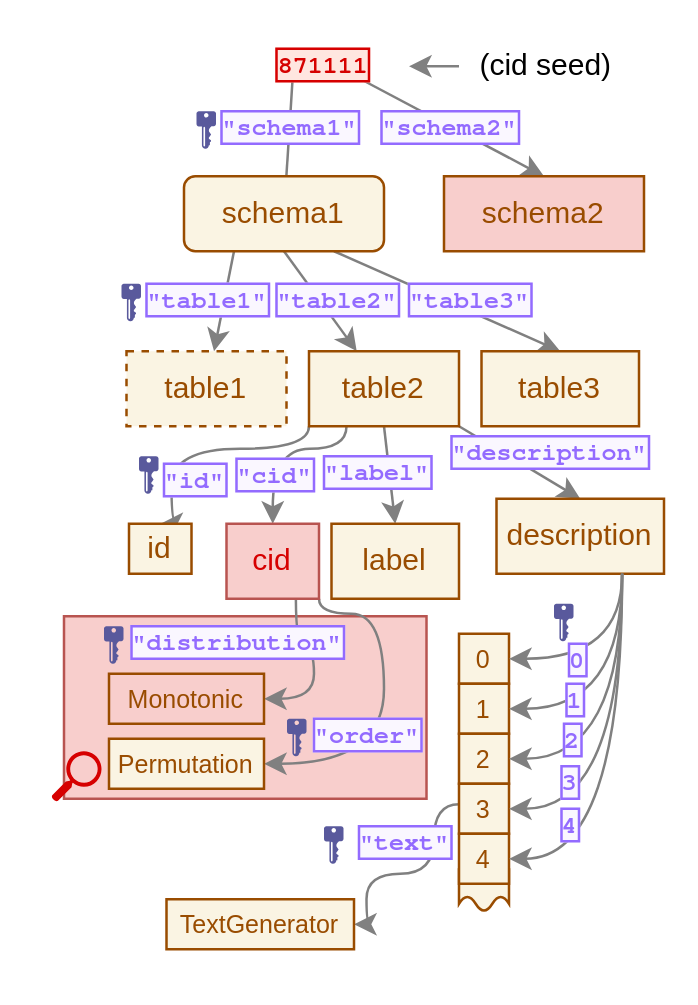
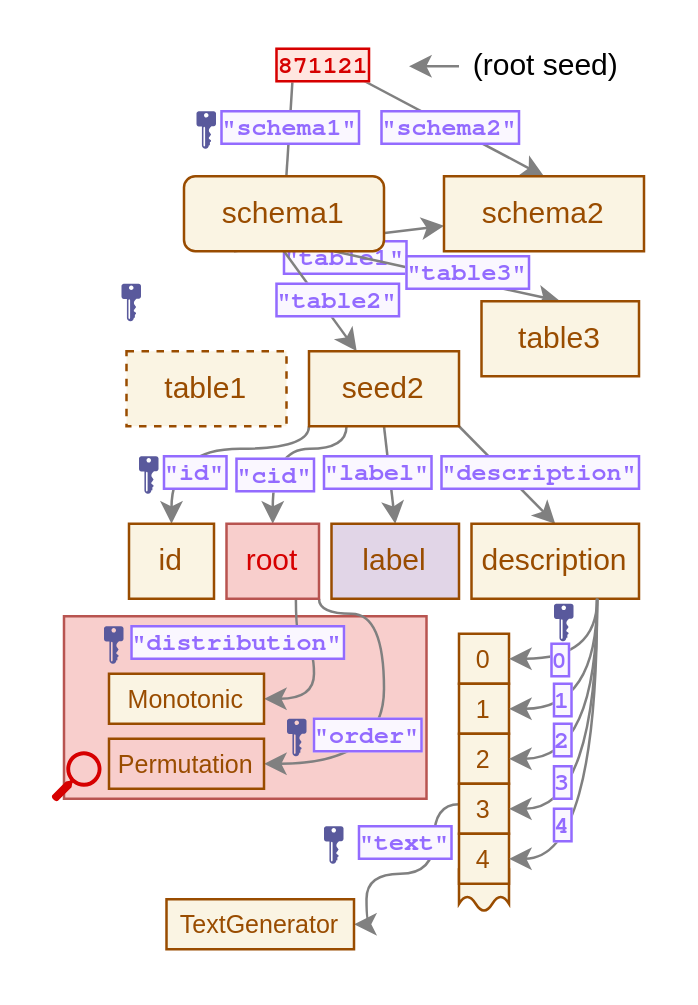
  <mxCell id="0" />
  <mxCell id="1" parent="0" />
  <mxCell id="2" value="" style="rounded=0;whiteSpace=wrap;html=1;strokeColor=#b85450;fillColor=#f8cecc;" parent="1" vertex="1"><mxGeometry x="25" y="246" width="145" height="73" as="geometry" /></mxCell>
  <mxCell id="3" value="" style="verticalLabelPosition=bottom;verticalAlign=top;html=1;shape=mxgraph.basic.wave2;dy=0.3;rotation=0;fillColor=#FAF4E3;strokeColor=#994C00;fontColor=#994C00;" parent="1" vertex="1"><mxGeometry x="183" y="344" width="20" height="20" as="geometry" /></mxCell>
  <mxCell id="4" value="&quot;schema1&quot;" style="rounded=0;orthogonalLoop=1;jettySize=auto;html=1;exitX=0.25;exitY=1;exitDx=0;exitDy=0;fontFamily=FreeMono;labelBackgroundColor=#FAF7FF;fontStyle=1;fontColor=#936BFF;fontSize=10;labelBorderColor=#936BFF;spacing=2;strokeWidth=1;strokeColor=#808080;endArrow=none;" parent="1" source="6" target="10" edge="1"><mxGeometry relative="1" as="geometry" /></mxCell>
  <mxCell id="5" value="&quot;schema2&quot;" style="rounded=0;orthogonalLoop=1;jettySize=auto;html=1;exitX=0.75;exitY=1;exitDx=0;exitDy=0;entryX=0.5;entryY=0;entryDx=0;entryDy=0;fontFamily=FreeMono;labelBackgroundColor=#FAF7FF;fontStyle=1;fontColor=#936BFF;fontSize=10;labelBorderColor=#936BFF;spacing=2;strokeWidth=1;strokeColor=#808080;" parent="1" source="6" target="11" edge="1"><mxGeometry relative="1" as="geometry" /></mxCell>
- <mxCell id="6" value="871111" style="text;html=1;strokeColor=none;fillColor=none;align=center;verticalAlign=middle;whiteSpace=wrap;rounded=0;fontFamily=FreeMono;labelBackgroundColor=#FFE6E0;fontStyle=1;fontColor=#D60000;fontSize=10;labelBorderColor=#D60000;spacing=2;strokeWidth=1;" parent="1" vertex="1"><mxGeometry x="104" y="20" width="50" height="10" as="geometry" /></mxCell>
- <mxCell id="7" value="&quot;table1&quot;" style="rounded=0;orthogonalLoop=1;jettySize=auto;html=1;exitX=0.25;exitY=1;exitDx=0;exitDy=0;fontFamily=FreeMono;fontStyle=1;labelBackgroundColor=#FAF7FF;fontColor=#936BFF;fontSize=10;labelBorderColor=#936BFF;spacing=2;strokeWidth=1;strokeColor=#808080;" parent="1" source="10" target="16" edge="1"><mxGeometry x="0.019" y="-7" relative="1" as="geometry"><mxPoint as="offset" /></mxGeometry></mxCell>
+ <mxCell id="6" value="871121" style="text;html=1;strokeColor=none;fillColor=none;align=center;verticalAlign=middle;whiteSpace=wrap;rounded=0;fontFamily=FreeMono;labelBackgroundColor=#FFE6E0;fontStyle=1;fontColor=#D60000;fontSize=10;labelBorderColor=#D60000;spacing=2;strokeWidth=1;" parent="1" vertex="1"><mxGeometry x="104" y="20" width="50" height="10" as="geometry" /></mxCell>
+ <mxCell id="7" value="&quot;table1&quot;" style="rounded=0;orthogonalLoop=1;jettySize=auto;html=1;exitX=0.25;exitY=1;exitDx=0;exitDy=0;fontFamily=FreeMono;fontStyle=1;labelBackgroundColor=#FAF7FF;fontColor=#936BFF;fontSize=10;labelBorderColor=#936BFF;spacing=2;strokeWidth=1;strokeColor=#808080;" parent="1" source="10" target="11" edge="1"><mxGeometry x="0.019" y="-7" relative="1" as="geometry"><mxPoint as="offset" /></mxGeometry></mxCell>
  <mxCell id="8" value="&quot;table2&quot;" style="rounded=0;orthogonalLoop=1;jettySize=auto;html=1;exitX=0.5;exitY=1;exitDx=0;exitDy=0;fontFamily=FreeMono;fontStyle=1;labelBackgroundColor=#FAF7FF;fontColor=#936BFF;fontSize=10;labelBorderColor=#936BFF;spacing=2;strokeWidth=1;strokeColor=#808080;" parent="1" source="10" target="17" edge="1"><mxGeometry x="0.118" y="6" relative="1" as="geometry"><mxPoint as="offset" /></mxGeometry></mxCell>
  <mxCell id="9" value="&quot;table3&quot;" style="rounded=0;orthogonalLoop=1;jettySize=auto;html=1;exitX=0.75;exitY=1;exitDx=0;exitDy=0;entryX=0.5;entryY=0;entryDx=0;entryDy=0;fontFamily=FreeMono;fontStyle=1;labelBackgroundColor=#FAF7FF;fontColor=#936BFF;fontSize=10;labelBorderColor=#936BFF;spacing=2;strokeWidth=1;strokeColor=#808080;" parent="1" source="10" target="18" edge="1"><mxGeometry x="0.148" y="4" relative="1" as="geometry"><mxPoint as="offset" /></mxGeometry></mxCell>
  <mxCell id="10" value="schema1" style="whiteSpace=wrap;html=1;fillColor=#FAF4E3;strokeColor=#994C00;fontColor=#994C00;rounded=1;" parent="1" vertex="1"><mxGeometry x="73" y="70" width="80" height="30" as="geometry" /></mxCell>
- <mxCell id="11" value="schema2" style="rounded=0;whiteSpace=wrap;html=1;fillColor=#f8cecc;strokeColor=#994C00;fontColor=#994C00;" parent="1" vertex="1"><mxGeometry x="177" y="70" width="80" height="30" as="geometry" /></mxCell>
+ <mxCell id="11" value="schema2" style="rounded=0;whiteSpace=wrap;html=1;fillColor=#FAF4E3;strokeColor=#994C00;fontColor=#994C00;" parent="1" vertex="1"><mxGeometry x="177" y="70" width="80" height="30" as="geometry" /></mxCell>
  <mxCell id="12" value="&quot;cid&quot;" style="rounded=0;orthogonalLoop=1;jettySize=auto;html=1;exitX=0.25;exitY=1;exitDx=0;exitDy=0;entryX=0.5;entryY=0;entryDx=0;entryDy=0;fontFamily=FreeMono;fontStyle=1;labelBackgroundColor=#FAF7FF;fontColor=#936BFF;fontSize=10;labelBorderColor=#936BFF;spacing=2;strokeWidth=1;edgeStyle=orthogonalEdgeStyle;curved=1;strokeColor=#808080;" parent="1" source="17" target="23" edge="1"><mxGeometry x="0.387" relative="1" as="geometry"><Array as="points"><mxPoint x="138" y="179" /><mxPoint x="109" y="179" /></Array><mxPoint as="offset" /></mxGeometry></mxCell>
  <mxCell id="13" value="&quot;id&quot;" style="rounded=0;orthogonalLoop=1;jettySize=auto;html=1;exitX=0;exitY=1;exitDx=0;exitDy=0;entryX=0.5;entryY=0;entryDx=0;entryDy=0;fontFamily=FreeMono;fontStyle=1;labelBackgroundColor=#FAF7FF;fontColor=#936BFF;fontSize=10;labelBorderColor=#936BFF;spacing=2;strokeWidth=1;edgeStyle=orthogonalEdgeStyle;curved=1;strokeColor=#808080;" parent="1" source="17" target="19" edge="1"><mxGeometry x="0.553" y="9" relative="1" as="geometry"><Array as="points"><mxPoint x="123" y="179" /><mxPoint x="68" y="179" /></Array><mxPoint as="offset" /></mxGeometry></mxCell>
  <mxCell id="14" value="&quot;label&quot;" style="rounded=0;orthogonalLoop=1;jettySize=auto;html=1;exitX=0.5;exitY=1;exitDx=0;exitDy=0;entryX=0.5;entryY=0;entryDx=0;entryDy=0;fontFamily=FreeMono;fontStyle=1;labelBackgroundColor=#FAF7FF;fontColor=#936BFF;fontSize=10;labelBorderColor=#936BFF;spacing=2;strokeWidth=1;strokeColor=#808080;" parent="1" source="17" target="20" edge="1"><mxGeometry x="-0.107" y="-5" relative="1" as="geometry"><mxPoint as="offset" /></mxGeometry></mxCell>
  <mxCell id="15" value="&quot;description&quot;" style="rounded=0;orthogonalLoop=1;jettySize=auto;html=1;exitX=1;exitY=1;exitDx=0;exitDy=0;entryX=0.5;entryY=0;entryDx=0;entryDy=0;fontFamily=FreeMono;fontStyle=1;labelBackgroundColor=#FAF7FF;fontColor=#936BFF;fontSize=10;labelBorderColor=#936BFF;spacing=2;strokeWidth=1;strokeColor=#808080;" parent="1" source="17" target="24" edge="1"><mxGeometry x="0.288" y="10" relative="1" as="geometry"><mxPoint as="offset" /></mxGeometry></mxCell>
  <mxCell id="16" value="table1" style="rounded=0;whiteSpace=wrap;html=1;fillColor=#FAF4E3;strokeColor=#994C00;fontColor=#994C00;dashed=1;" parent="1" vertex="1"><mxGeometry x="50" y="140" width="64" height="30" as="geometry" /></mxCell>
- <mxCell id="17" value="table2" style="rounded=0;whiteSpace=wrap;html=1;fillColor=#FAF4E3;strokeColor=#994C00;fontColor=#994C00;" parent="1" vertex="1"><mxGeometry x="123" y="140" width="60" height="30" as="geometry" /></mxCell>
- <mxCell id="18" value="table3" style="rounded=0;whiteSpace=wrap;html=1;fillColor=#FAF4E3;strokeColor=#994C00;fontColor=#994C00;" parent="1" vertex="1"><mxGeometry x="192" y="140" width="63" height="30" as="geometry" /></mxCell>
- <mxCell id="19" value="id" style="rounded=0;whiteSpace=wrap;html=1;fillColor=#FAF4E3;strokeColor=#994C00;fontColor=#994C00;" parent="1" vertex="1"><mxGeometry x="51" y="209" width="25" height="20" as="geometry" /></mxCell>
- <mxCell id="20" value="label" style="rounded=0;whiteSpace=wrap;html=1;fillColor=#FAF4E3;strokeColor=#994C00;fontColor=#994C00;" parent="1" vertex="1"><mxGeometry x="132" y="209" width="51" height="30" as="geometry" /></mxCell>
+ <mxCell id="17" value="seed2" style="rounded=0;whiteSpace=wrap;html=1;fillColor=#FAF4E3;strokeColor=#994C00;fontColor=#994C00;" parent="1" vertex="1"><mxGeometry x="123" y="140" width="60" height="30" as="geometry" /></mxCell>
+ <mxCell id="18" value="table3" style="rounded=0;whiteSpace=wrap;html=1;fillColor=#FAF4E3;strokeColor=#994C00;fontColor=#994C00;" parent="1" vertex="1"><mxGeometry x="192" y="120" width="63" height="30" as="geometry" /></mxCell>
+ <mxCell id="19" value="id" style="rounded=0;whiteSpace=wrap;html=1;fillColor=#FAF4E3;strokeColor=#994C00;fontColor=#994C00;" parent="1" vertex="1"><mxGeometry x="51" y="209" width="34" height="30" as="geometry" /></mxCell>
+ <mxCell id="20" value="label" style="rounded=0;whiteSpace=wrap;html=1;fillColor=#e1d5e7;strokeColor=#994C00;fontColor=#994C00;" parent="1" vertex="1"><mxGeometry x="132" y="209" width="51" height="30" as="geometry" /></mxCell>
  <mxCell id="21" value="&quot;distribution&quot;" style="edgeStyle=orthogonalEdgeStyle;rounded=0;orthogonalLoop=1;jettySize=auto;html=1;exitX=0.75;exitY=1;exitDx=0;exitDy=0;entryX=1;entryY=0.5;entryDx=0;entryDy=0;curved=1;fontFamily=FreeMono;fontStyle=1;labelBackgroundColor=#FAF7FF;fontColor=#936BFF;fontSize=10;labelBorderColor=#936BFF;spacing=2;strokeWidth=1;strokeColor=#808080;" parent="1" source="23" target="25" edge="1"><mxGeometry x="-0.496" y="-24" relative="1" as="geometry"><mxPoint as="offset" /></mxGeometry></mxCell>
  <mxCell id="22" value="&quot;order&quot;" style="edgeStyle=orthogonalEdgeStyle;rounded=0;orthogonalLoop=1;jettySize=auto;html=1;exitX=1;exitY=1;exitDx=0;exitDy=0;entryX=1;entryY=0.5;entryDx=0;entryDy=0;curved=1;fontFamily=FreeMono;fontStyle=1;labelBackgroundColor=#FAF7FF;fontColor=#936BFF;fontSize=10;labelBorderColor=#936BFF;spacing=2;strokeWidth=1;strokeColor=#808080;" parent="1" source="23" target="26" edge="1"><mxGeometry x="0.143" y="-7" relative="1" as="geometry"><Array as="points"><mxPoint x="127" y="245" /><mxPoint x="153" y="245" /><mxPoint x="153" y="305" /></Array><mxPoint as="offset" /></mxGeometry></mxCell>
- <mxCell id="23" value="cid" style="rounded=0;whiteSpace=wrap;html=1;fillColor=#f8cecc;strokeColor=#b85450;fontColor=#D60000;" parent="1" vertex="1"><mxGeometry x="90" y="209" width="37" height="30" as="geometry" /></mxCell>
- <mxCell id="24" value="description" style="rounded=0;whiteSpace=wrap;html=1;fillColor=#FAF4E3;strokeColor=#994C00;fontColor=#994C00;" parent="1" vertex="1"><mxGeometry x="198" y="199" width="67" height="30" as="geometry" /></mxCell>
- <mxCell id="25" value="Monotonic" style="rounded=0;whiteSpace=wrap;html=1;fontSize=10;fillColor=#f8cecc;strokeColor=#994C00;fontColor=#994C00;" parent="1" vertex="1"><mxGeometry x="43" y="269" width="62" height="20" as="geometry" /></mxCell>
- <mxCell id="26" value="Permutation" style="rounded=0;whiteSpace=wrap;html=1;fontSize=10;fillColor=#FAF4E3;strokeColor=#994C00;fontColor=#994C00;" parent="1" vertex="1"><mxGeometry x="43" y="295" width="62" height="20" as="geometry" /></mxCell>
+ <mxCell id="23" value="root" style="rounded=0;whiteSpace=wrap;html=1;fillColor=#f8cecc;strokeColor=#b85450;fontColor=#D60000;" parent="1" vertex="1"><mxGeometry x="90" y="209" width="37" height="30" as="geometry" /></mxCell>
+ <mxCell id="24" value="description" style="rounded=0;whiteSpace=wrap;html=1;fillColor=#FAF4E3;strokeColor=#994C00;fontColor=#994C00;" parent="1" vertex="1"><mxGeometry x="188" y="209" width="67" height="30" as="geometry" /></mxCell>
+ <mxCell id="25" value="Monotonic" style="rounded=0;whiteSpace=wrap;html=1;fontSize=10;fillColor=#FAF4E3;strokeColor=#994C00;fontColor=#994C00;" parent="1" vertex="1"><mxGeometry x="43" y="269" width="62" height="20" as="geometry" /></mxCell>
+ <mxCell id="26" value="Permutation" style="rounded=0;whiteSpace=wrap;html=1;fontSize=10;fillColor=#f8cecc;strokeColor=#994C00;fontColor=#994C00;" parent="1" vertex="1"><mxGeometry x="43" y="295" width="62" height="20" as="geometry" /></mxCell>
  <mxCell id="27" value="0" style="rounded=0;whiteSpace=wrap;html=1;fontSize=10;fillColor=#FAF4E3;strokeColor=#994C00;fontColor=#994C00;" parent="1" vertex="1"><mxGeometry x="183" y="253" width="20" height="20" as="geometry" /></mxCell>
  <mxCell id="28" value="1" style="rounded=0;whiteSpace=wrap;html=1;fontSize=10;fillColor=#FAF4E3;strokeColor=#994C00;fontColor=#994C00;" parent="1" vertex="1"><mxGeometry x="183" y="273" width="20" height="20" as="geometry" /></mxCell>
  <mxCell id="29" value="2" style="rounded=0;whiteSpace=wrap;html=1;fontSize=10;fillColor=#FAF4E3;strokeColor=#994C00;fontColor=#994C00;" parent="1" vertex="1"><mxGeometry x="183" y="293" width="20" height="20" as="geometry" /></mxCell>
  <mxCell id="30" value="&quot;text&quot;" style="edgeStyle=orthogonalEdgeStyle;rounded=0;orthogonalLoop=1;jettySize=auto;html=1;exitX=0;exitY=0.5;exitDx=0;exitDy=0;curved=1;fontFamily=FreeMono;fontStyle=1;labelBackgroundColor=#FAF7FF;fontColor=#936BFF;fontSize=10;labelBorderColor=#936BFF;spacing=2;strokeWidth=1;strokeColor=#808080;entryX=1;entryY=0.5;entryDx=0;entryDy=0;" parent="1" target="38" edge="1"><mxGeometry x="0.114" y="-13" relative="1" as="geometry"><mxPoint x="183" y="321.2" as="sourcePoint" /><mxPoint x="163" y="339" as="targetPoint" /><Array as="points"><mxPoint x="173" y="321" /><mxPoint x="173" y="349" /><mxPoint x="146" y="349" /></Array><mxPoint as="offset" /></mxGeometry></mxCell>
  <mxCell id="31" value="3" style="rounded=0;whiteSpace=wrap;html=1;fontSize=10;fillColor=#FAF4E3;strokeColor=#994C00;fontColor=#994C00;" parent="1" vertex="1"><mxGeometry x="183" y="313" width="20" height="20" as="geometry" /></mxCell>
  <mxCell id="32" value="4" style="rounded=0;whiteSpace=wrap;html=1;fontSize=10;fillColor=#FAF4E3;strokeColor=#994C00;fontColor=#994C00;" parent="1" vertex="1"><mxGeometry x="183" y="333" width="20" height="20" as="geometry" /></mxCell>
  <mxCell id="33" value="0" style="edgeStyle=orthogonalEdgeStyle;rounded=0;orthogonalLoop=1;jettySize=auto;html=1;exitX=0.75;exitY=1;exitDx=0;exitDy=0;entryX=1;entryY=0.5;entryDx=0;entryDy=0;curved=1;fontFamily=FreeMono;fontStyle=1;labelBackgroundColor=#FAF7FF;fontColor=#936BFF;fontSize=10;labelBorderColor=#936BFF;spacing=2;strokeWidth=1;spacingLeft=0;strokeColor=#808080;" parent="1" source="24" target="27" edge="1"><mxGeometry x="0.302" relative="1" as="geometry"><mxPoint x="128" y="249" as="sourcePoint" /><mxPoint x="123" y="289" as="targetPoint" /><mxPoint as="offset" /></mxGeometry></mxCell>
  <mxCell id="34" value="1" style="edgeStyle=orthogonalEdgeStyle;rounded=0;orthogonalLoop=1;jettySize=auto;html=1;exitX=0.75;exitY=1;exitDx=0;exitDy=0;entryX=1;entryY=0.5;entryDx=0;entryDy=0;curved=1;fontFamily=FreeMono;fontStyle=1;labelBackgroundColor=#FAF7FF;fontColor=#936BFF;fontSize=10;labelBorderColor=#936BFF;spacing=2;strokeWidth=1;spacingLeft=0;strokeColor=#808080;" parent="1" source="24" target="28" edge="1"><mxGeometry x="0.47" y="-4" relative="1" as="geometry"><mxPoint x="248" y="249" as="sourcePoint" /><mxPoint x="213" y="279" as="targetPoint" /><mxPoint as="offset" /></mxGeometry></mxCell>
  <mxCell id="35" value="2" style="edgeStyle=orthogonalEdgeStyle;rounded=0;orthogonalLoop=1;jettySize=auto;html=1;exitX=0.75;exitY=1;exitDx=0;exitDy=0;entryX=1;entryY=0.5;entryDx=0;entryDy=0;curved=1;fontFamily=FreeMono;fontStyle=1;labelBackgroundColor=#FAF7FF;fontColor=#936BFF;fontSize=10;labelBorderColor=#936BFF;spacing=2;strokeWidth=1;spacingLeft=0;strokeColor=#808080;" parent="1" source="24" target="29" edge="1"><mxGeometry x="0.577" y="-8" relative="1" as="geometry"><mxPoint x="248" y="249" as="sourcePoint" /><mxPoint x="213" y="299" as="targetPoint" /><mxPoint as="offset" /></mxGeometry></mxCell>
  <mxCell id="36" value="3" style="edgeStyle=orthogonalEdgeStyle;rounded=0;orthogonalLoop=1;jettySize=auto;html=1;exitX=0.75;exitY=1;exitDx=0;exitDy=0;entryX=1;entryY=0.5;entryDx=0;entryDy=0;curved=1;fontFamily=FreeMono;fontStyle=1;labelBackgroundColor=#FAF7FF;fontColor=#936BFF;fontSize=10;labelBorderColor=#936BFF;spacing=2;strokeWidth=1;spacingLeft=0;strokeColor=#808080;" parent="1" source="24" target="31" edge="1"><mxGeometry x="0.648" y="-11" relative="1" as="geometry"><mxPoint x="258" y="259" as="sourcePoint" /><mxPoint x="223" y="309" as="targetPoint" /><mxPoint as="offset" /></mxGeometry></mxCell>
  <mxCell id="37" value="4" style="edgeStyle=orthogonalEdgeStyle;rounded=0;orthogonalLoop=1;jettySize=auto;html=1;exitX=0.75;exitY=1;exitDx=0;exitDy=0;entryX=1;entryY=0.5;entryDx=0;entryDy=0;curved=1;fontFamily=FreeMono;fontStyle=1;labelBackgroundColor=#FAF7FF;fontColor=#936BFF;fontSize=10;labelBorderColor=#936BFF;spacing=2;strokeWidth=1;spacingLeft=0;strokeColor=#808080;" parent="1" source="24" target="32" edge="1"><mxGeometry x="0.699" y="-14" relative="1" as="geometry"><mxPoint x="268" y="269" as="sourcePoint" /><mxPoint x="233" y="319" as="targetPoint" /><mxPoint as="offset" /></mxGeometry></mxCell>
  <mxCell id="38" value="TextGenerator" style="rounded=0;whiteSpace=wrap;html=1;fontSize=10;fillColor=#FAF4E3;strokeColor=#994C00;fontColor=#994C00;" parent="1" vertex="1"><mxGeometry x="66" y="359.2" width="75" height="20" as="geometry" /></mxCell>
  <mxCell id="39" style="edgeStyle=orthogonalEdgeStyle;rounded=0;orthogonalLoop=1;jettySize=auto;html=1;exitX=0;exitY=0.5;exitDx=0;exitDy=0;strokeColor=#808080;" parent="1" source="40" edge="1"><mxGeometry relative="1" as="geometry"><mxPoint x="163" y="26.091" as="targetPoint" /></mxGeometry></mxCell>
- <mxCell id="40" value="(cid seed)" style="text;html=1;strokeColor=none;fillColor=none;align=center;verticalAlign=middle;whiteSpace=wrap;rounded=0;" parent="1" vertex="1"><mxGeometry x="183" y="21" width="70" height="10" as="geometry" /></mxCell>
+ <mxCell id="40" value="(root seed)" style="text;html=1;strokeColor=none;fillColor=none;align=center;verticalAlign=middle;whiteSpace=wrap;rounded=0;" parent="1" vertex="1"><mxGeometry x="183" y="21" width="70" height="10" as="geometry" /></mxCell>
  <mxCell id="41" value="" style="sketch=0;aspect=fixed;pointerEvents=1;shadow=0;dashed=0;html=1;strokeColor=none;labelPosition=center;verticalLabelPosition=bottom;verticalAlign=top;align=center;fillColor=#59599C;shape=mxgraph.mscae.enterprise.key_permissions" parent="1" vertex="1"><mxGeometry x="78" y="44" width="7.8" height="15" as="geometry" /></mxCell>
  <mxCell id="42" value="" style="sketch=0;aspect=fixed;pointerEvents=1;shadow=0;dashed=0;html=1;strokeColor=none;labelPosition=center;verticalLabelPosition=bottom;verticalAlign=top;align=center;fillColor=#59599C;shape=mxgraph.mscae.enterprise.key_permissions" parent="1" vertex="1"><mxGeometry x="48" y="113" width="7.8" height="15" as="geometry" /></mxCell>
  <mxCell id="43" value="" style="sketch=0;aspect=fixed;pointerEvents=1;shadow=0;dashed=0;html=1;strokeColor=none;labelPosition=center;verticalLabelPosition=bottom;verticalAlign=top;align=center;fillColor=#59599C;shape=mxgraph.mscae.enterprise.key_permissions" parent="1" vertex="1"><mxGeometry x="41" y="250" width="7.8" height="15" as="geometry" /></mxCell>
  <mxCell id="44" value="" style="sketch=0;aspect=fixed;pointerEvents=1;shadow=0;dashed=0;html=1;strokeColor=none;labelPosition=center;verticalLabelPosition=bottom;verticalAlign=top;align=center;fillColor=#59599C;shape=mxgraph.mscae.enterprise.key_permissions" parent="1" vertex="1"><mxGeometry x="55" y="182" width="7.8" height="15" as="geometry" /></mxCell>
  <mxCell id="45" value="" style="sketch=0;aspect=fixed;pointerEvents=1;shadow=0;dashed=0;html=1;strokeColor=none;labelPosition=center;verticalLabelPosition=bottom;verticalAlign=top;align=center;fillColor=#59599C;shape=mxgraph.mscae.enterprise.key_permissions" parent="1" vertex="1"><mxGeometry x="114.2" y="287" width="7.8" height="15" as="geometry" /></mxCell>
  <mxCell id="46" value="" style="sketch=0;aspect=fixed;pointerEvents=1;shadow=0;dashed=0;html=1;strokeColor=none;labelPosition=center;verticalLabelPosition=bottom;verticalAlign=top;align=center;fillColor=#59599C;shape=mxgraph.mscae.enterprise.key_permissions" parent="1" vertex="1"><mxGeometry x="129" y="330" width="7.8" height="15" as="geometry" /></mxCell>
  <mxCell id="47" value="" style="sketch=0;aspect=fixed;pointerEvents=1;shadow=0;dashed=0;html=1;strokeColor=none;labelPosition=center;verticalLabelPosition=bottom;verticalAlign=top;align=center;fillColor=#59599C;shape=mxgraph.mscae.enterprise.key_permissions" parent="1" vertex="1"><mxGeometry x="221" y="241" width="7.8" height="15" as="geometry" /></mxCell>
  <mxCell id="48" value="" style="sketch=0;html=1;aspect=fixed;strokeColor=none;shadow=0;fillColor=#D60000;verticalAlign=top;labelPosition=center;verticalLabelPosition=bottom;shape=mxgraph.gcp2.search;flipH=1;" parent="1" vertex="1"><mxGeometry x="20" y="300" width="20" height="20.2" as="geometry" /></mxCell>
